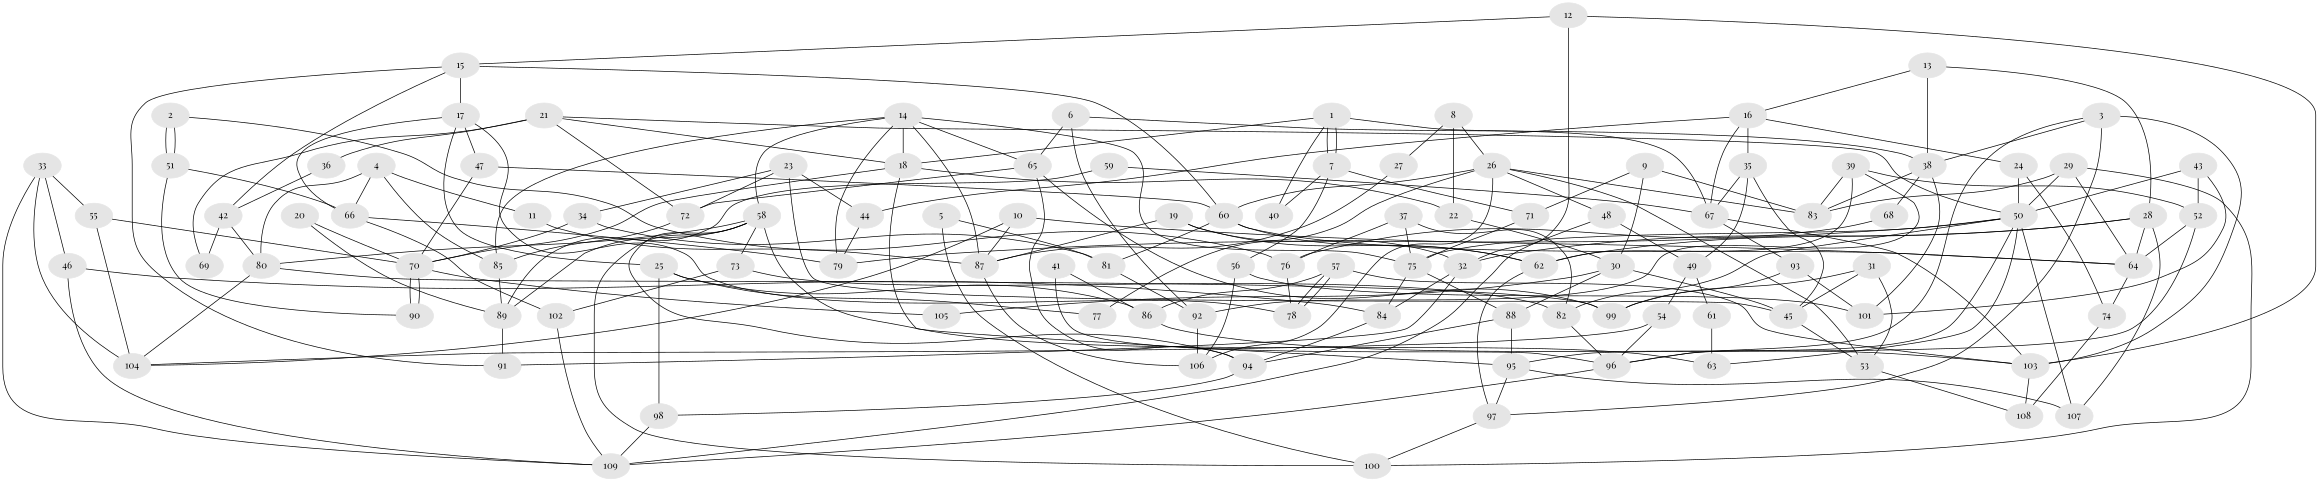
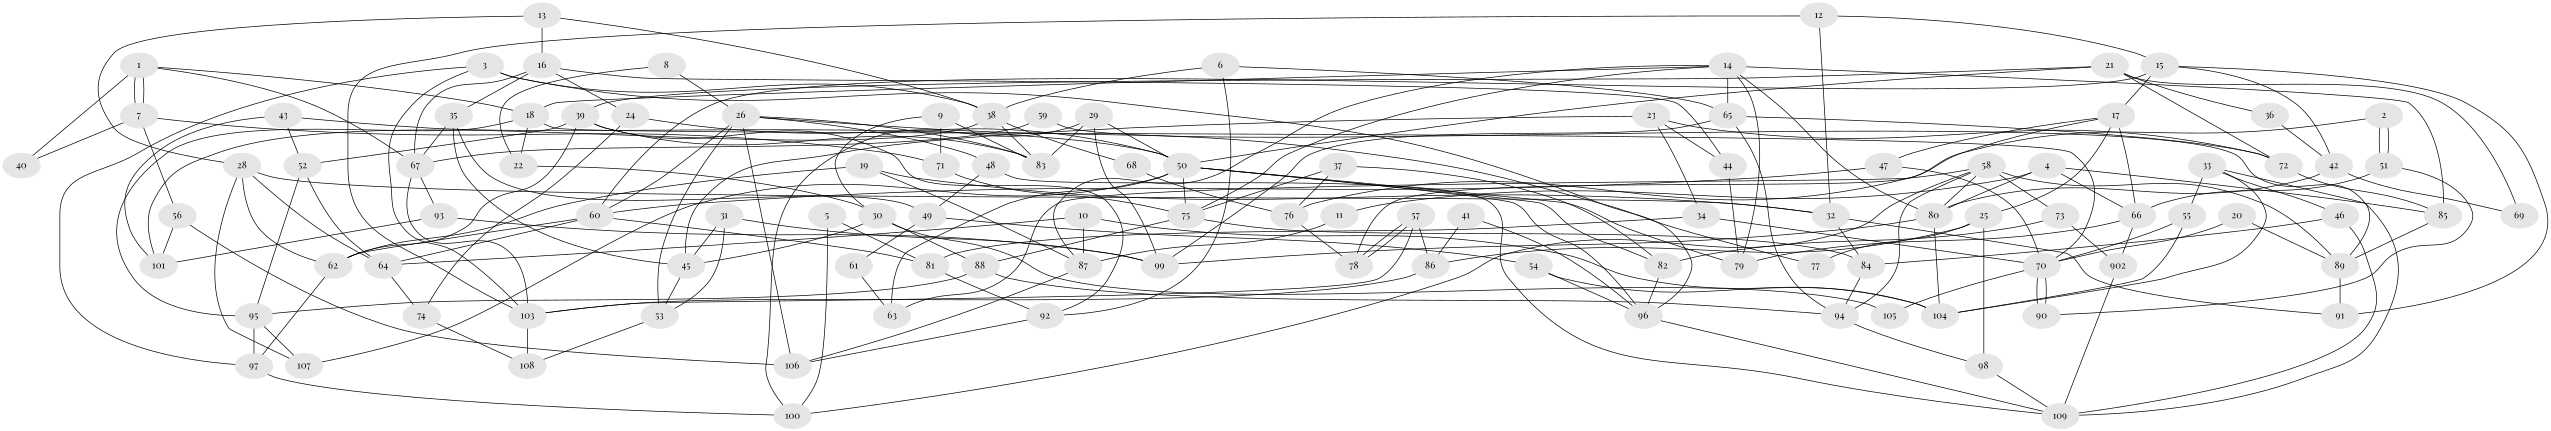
  graph {
    fontname="Playfair Display"
    node [color=gray90 fontname="Playfair Display" style=filled]
    edge [fontname="Playfair Display"]
    1
    7
    18
    40
    67
    56
    71
    22
    70
    95
    103
    93
    2
    51
    76
    66
    90
    78
    3
    38
    96
    97
    83
    68
    101
    109
    100
    108
    4
    11
    80
    85
    87
    79
-   102
+   102 [label=902]
    104
    99
    89
    5
    81
    92
    6
    65
    72
    94
    106
    75
    8
    26
-   27
    30
    60
    77
    48
    53
    9
    45
    88
    105
    10
    64
    74
    12
    15
    32
    17
    42
    91
    84
    13
    16
    28
    24
    35
    44
    62
    107
    14
    58
    63
    73
    25
    47
    69
    50
    49
    86
    98
    19
    20
    21
    36
    39
    52
    82
    23
    34
    29
    31
    33
    46
    55
    54
    61
    37
    41
    43
    57
    59
    1 -- 7
    1 -- 7
    1 -- 18
    1 -- 40
    1 -- 67
    7 -- 40
    7 -- 56
    7 -- 71
    18 -- 22
    18 -- 70
    18 -- 95
    67 -- 103
    67 -- 93
    56 -- 101
    56 -- 106
    71 -- 75
    22 -- 30
    70 -- 90
    70 -- 90
    70 -- 105
    95 -- 97
    95 -- 107
    103 -- 108
    93 -- 101
    93 -- 99
    2 -- 51
    2 -- 51
    2 -- 76
    51 -- 66
    51 -- 90
    76 -- 78
    66 -- 79
    66 -- 102
    3 -- 103
    3 -- 38
    3 -- 96
    3 -- 97
    38 -- 83
    38 -- 68
    38 -- 101
    96 -- 109
    97 -- 100
    68 -- 76
    4 -- 66
    4 -- 11
    4 -- 80
    4 -- 85
    11 -- 87
    80 -- 104
    80 -- 99
    85 -- 89
    87 -- 106
    102 -- 109
    89 -- 91
    5 -- 100
    5 -- 81
    81 -- 92
    92 -- 106
    6 -- 38
    6 -- 92
    6 -- 65
    65 -- 99
    65 -- 72
    65 -- 94
    72 -- 85
    94 -- 98
    75 -- 88
    75 -- 84
    8 -- 22
    8 -- 26
-   8 -- 27
    26 -- 83
    26 -- 106
    26 -- 60
    26 -- 77
    26 -- 48
    26 -- 53
-   27 -- 87
    30 -- 45
    30 -- 88
    30 -- 105
    60 -- 81
    60 -- 64
    60 -- 62
    48 -- 109
    48 -- 49
    53 -- 108
    9 -- 71
    9 -- 83
    9 -- 30
    45 -- 53
    88 -- 95
    88 -- 94
    10 -- 87
    10 -- 104
    10 -- 64
    64 -- 74
    74 -- 108
    12 -- 103
    12 -- 15
    12 -- 32
    15 -- 60
    15 -- 17
    15 -- 42
    15 -- 91
    32 -- 91
    32 -- 84
    17 -- 66
    17 -- 78
    17 -- 25
    17 -- 47
    42 -- 80
    42 -- 69
    84 -- 94
    13 -- 38
    13 -- 16
    13 -- 28
    16 -- 67
    16 -- 24
    16 -- 35
    16 -- 44
    28 -- 64
    28 -- 32
    28 -- 62
    28 -- 107
    24 -- 74
    24 -- 50
    35 -- 67
    35 -- 45
    35 -- 49
    44 -- 79
    62 -- 97
    14 -- 18
    14 -- 85
    14 -- 87
    14 -- 79
    14 -- 65
    14 -- 75
-   14 -- 58
+   14 -- 80
    58 -- 100
    58 -- 80
    58 -- 89
    58 -- 94
    58 -- 63
    58 -- 73
    73 -- 102
    73 -- 82
    25 -- 77
    25 -- 86
    25 -- 98
    47 -- 70
    47 -- 60
    50 -- 96
    50 -- 79
    50 -- 75
    50 -- 107
    50 -- 63
    50 -- 82
    49 -- 54
    49 -- 61
    86 -- 103
    98 -- 109
    19 -- 87
    19 -- 32
    19 -- 62
    20 -- 70
    20 -- 89
    21 -- 72
    21 -- 69
    21 -- 50
    21 -- 36
-   21 -- 18
+   21 -- 39
    36 -- 42
    39 -- 83
    39 -- 92
    39 -- 62
    39 -- 52
    52 -- 95
    52 -- 64
    82 -- 96
    23 -- 72
    23 -- 45
    23 -- 44
    23 -- 34
    34 -- 70
    34 -- 81
    29 -- 83
    29 -- 100
-   29 -- 64
+   29 -- 99
    29 -- 50
    31 -- 99
    31 -- 53
    31 -- 45
    33 -- 109
    33 -- 104
    33 -- 46
    33 -- 55
    46 -- 109
    46 -- 84
    55 -- 70
    55 -- 104
    54 -- 96
    54 -- 104
    61 -- 63
    37 -- 76
    37 -- 75
    37 -- 82
    41 -- 96
    41 -- 86
    43 -- 101
    43 -- 50
    43 -- 52
    57 -- 103
    57 -- 78
    57 -- 78
    57 -- 86
    59 -- 67
    59 -- 89
  }
